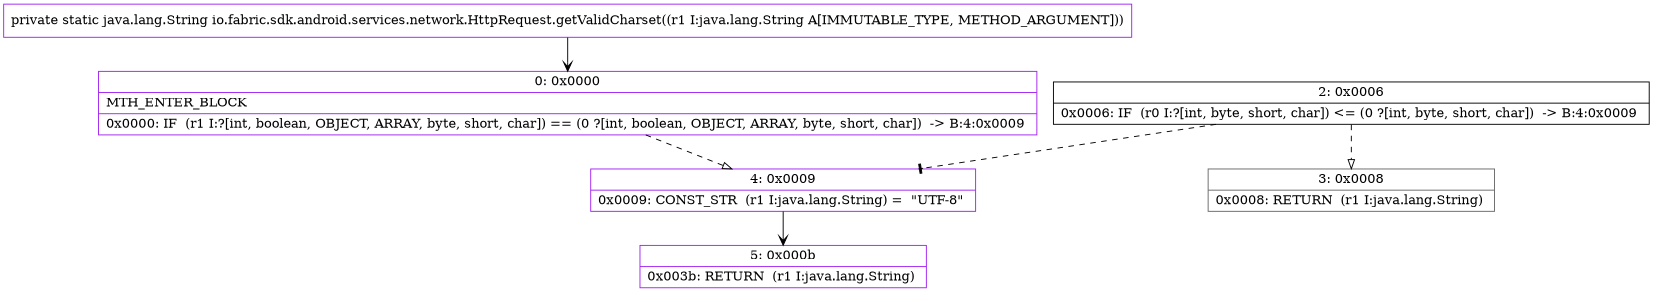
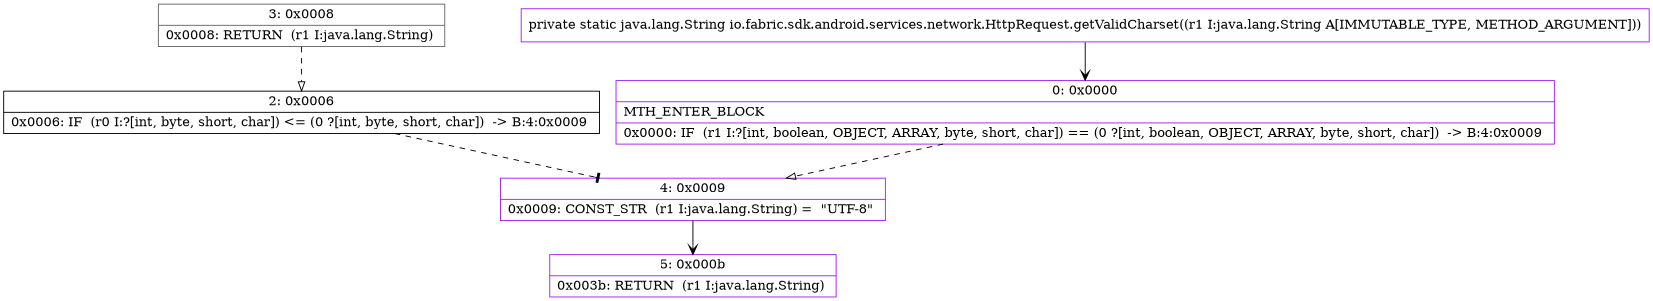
  digraph {
    node [color=purple shape=record]
    edge [arrowhead=onormal style=dashed]
    n1 [label="{0\:\ 0x0000|MTH_ENTER_BLOCK\l|0x0000: IF  (r1 I:?[int, boolean, OBJECT, ARRAY, byte, short, char]) == (0 ?[int, boolean, OBJECT, ARRAY, byte, short, char])  \-\> B:4:0x0009 \l}"]
    n2 [label="{4\:\ 0x0009|0x0009: CONST_STR  (r1 I:java.lang.String) =  \"UTF\-8\" \l}"]
    n3 [label="{5\:\ 0x000b|0x003b: RETURN  (r1 I:java.lang.String) \l}"]
    n4 [color=black label="{2\:\ 0x0006|0x0006: IF  (r0 I:?[int, byte, short, char]) \<= (0 ?[int, byte, short, char])  \-\> B:4:0x0009 \l}"]
    n5 [color=gray40 label="{3\:\ 0x0008|0x0008: RETURN  (r1 I:java.lang.String) \l}"]
    n6 [label="{private static java.lang.String io.fabric.sdk.android.services.network.HttpRequest.getValidCharset((r1 I:java.lang.String A[IMMUTABLE_TYPE, METHOD_ARGUMENT])) }"]
    n1 -> n2
    n2 -> n3 [arrowhead=vee style=solid]
    n4 -> n2 [arrowhead=tee]
-   n4 -> n5
+   n5 -> n4
    n6 -> n1 [arrowhead=vee style=solid]
  }
